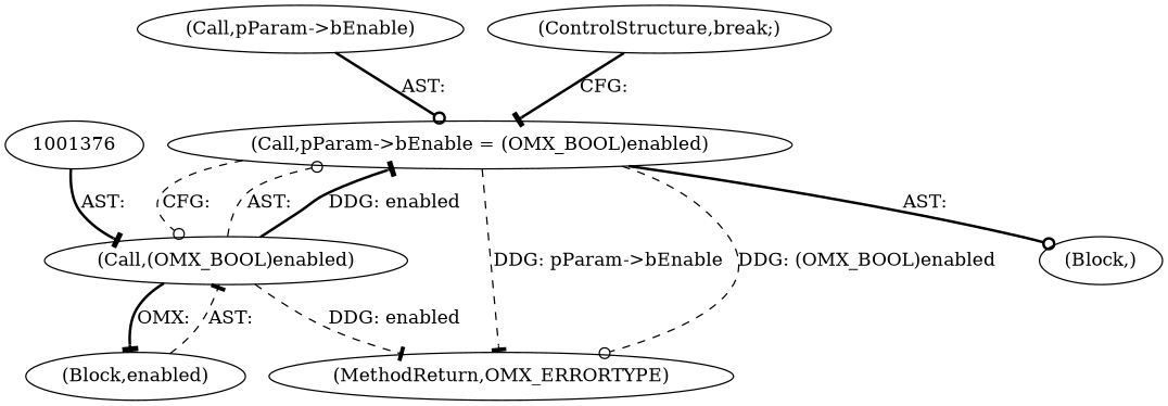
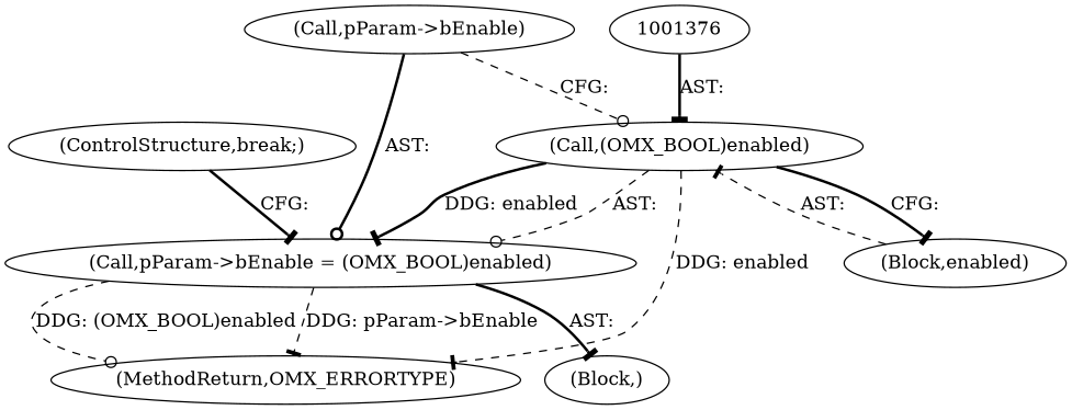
  digraph {
    fontname="DejaVu Serif"
    node [fontname="DejaVu Serif"]
    edge [arrowhead=tee fontname="DejaVu Serif" style=dashed]
    n1 [label="(Call,pParam->bEnable = (OMX_BOOL)enabled)"]
    n2 [label="(Call,(OMX_BOOL)enabled)"]
    n3 [label="(MethodReturn,OMX_ERRORTYPE)"]
    n4 [label="(Block,)"]
    n5 [label="(Block,enabled)"]
    n6 [label="(Call,pParam->bEnable)"]
    n7 [label="(ControlStructure,break;)"]
    1001376
-   n1 -> n2 [arrowhead=odot label="CFG: "]
+   n6 -> n2 [arrowhead=odot label="CFG: "]
    n1 -> n3 [label="DDG: pParam->bEnable"]
    n1 -> n3 [arrowhead=odot label="DDG: (OMX_BOOL)enabled"]
-   n1 -> n4 [arrowhead=odot label="AST: " style=bold]
+   n1 -> n4 [label="AST: " style=bold]
    n2 -> n1 [arrowhead=odot label="AST: "]
    n2 -> n1 [label="DDG: enabled" style=bold]
    n2 -> n3 [label="DDG: enabled"]
-   n2 -> n5 [label="OMX: " style=bold]
+   n2 -> n5 [label="CFG: " style=bold]
    n5 -> n2 [label="AST: "]
    n6 -> n1 [arrowhead=odot label="AST: " style=bold]
    n7 -> n1 [label="CFG: " style=bold]
    1001376 -> n2 [label="AST: " style=bold]
  }
